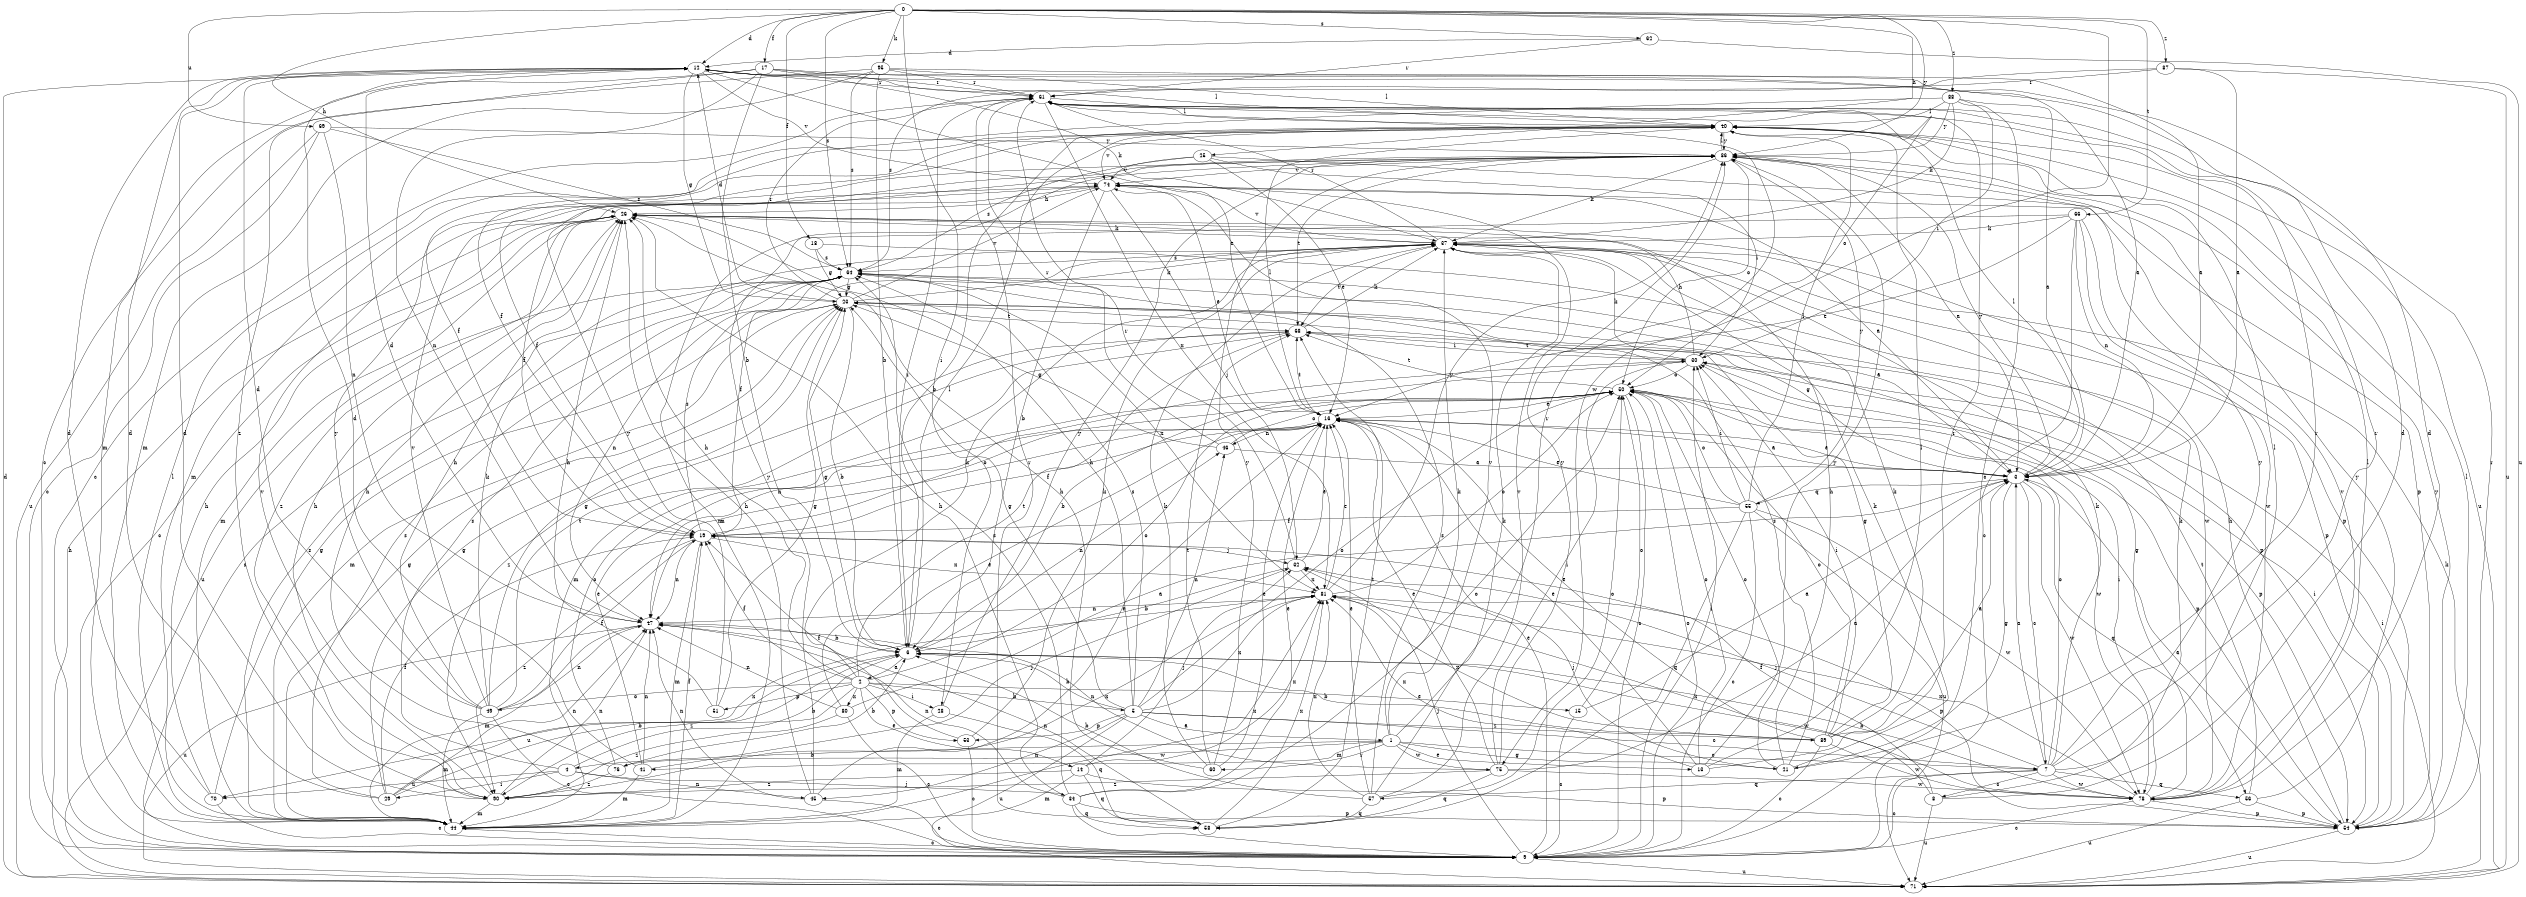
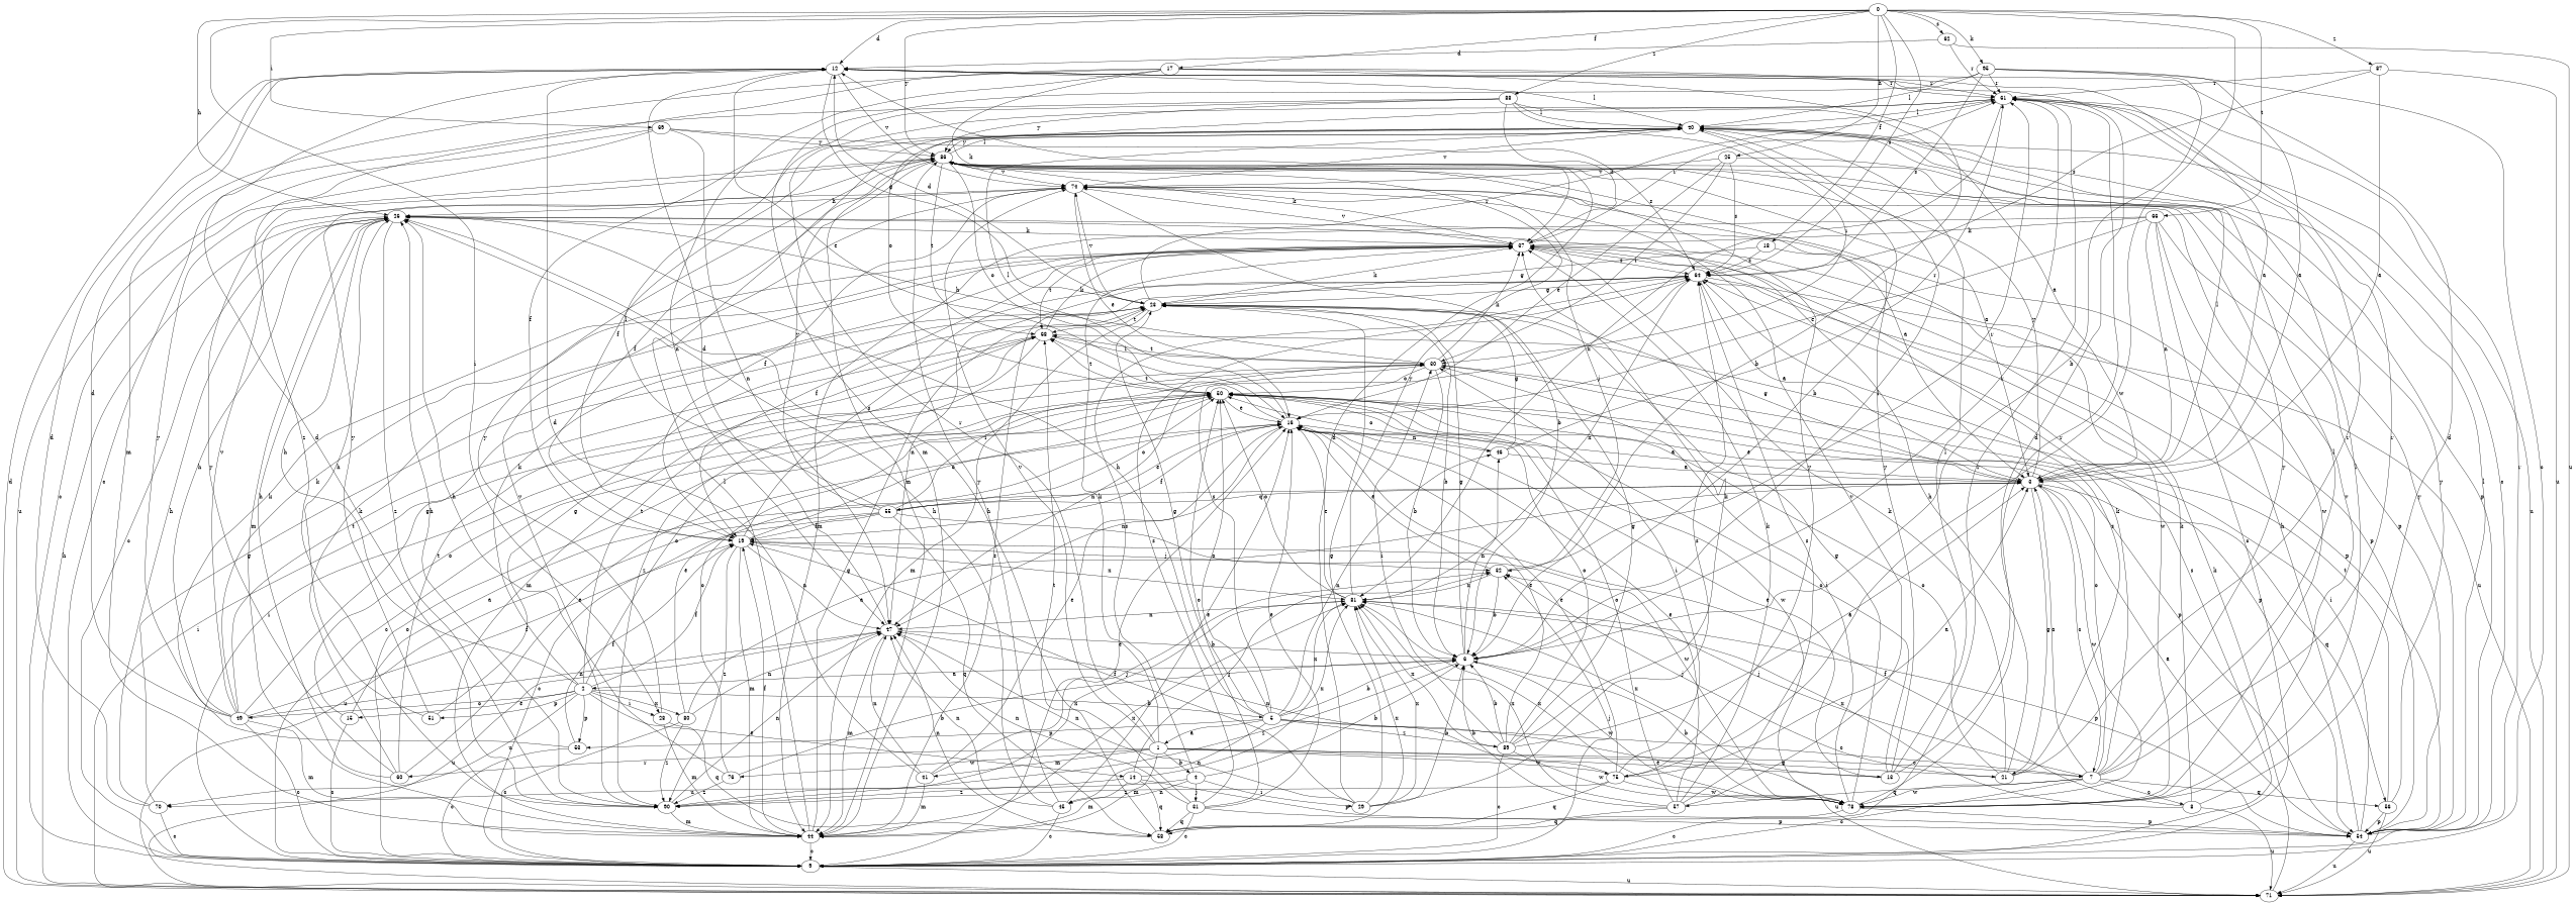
  strict digraph {
    0
    12
    17
    18
    25
    26
    28
    n8 [label=95]
    62
    64
    66
    69
    75
    86
    87
    88
    61
    74
    16
    23
    40
    37
    44
    3
    6
    90
    47
    78
    30
    54
    9
    58
    71
    81
    19
    50
    68
    1
    4
    7
    13
    21
    41
    60
    76
    70
    29
-   31 [label=34]
+   31
    45
    56
    8
    n52 [label=32]
    57
    2
    5
    14
    15
    49
    51
    53
    80
    46
    89
    55
    0 -> 12 [label=d]
    0 -> 17 [label=f]
    0 -> 18 [label=f]
    0 -> 25 [label=h]
    0 -> 26 [label=h]
    0 -> 28 [label=i]
    0 -> n8 [label=k]
    0 -> 62 [label=s]
    0 -> 64 [label=s]
    0 -> 66 [label=t]
-   0 -> 69 [label=u]
+   0 -> 69 [label=i]
    0 -> 75 [label=w]
    0 -> 86 [label=y]
    0 -> 87 [label=z]
    0 -> 88 [label=z]
    12 -> 61 [label=r]
    12 -> 74 [label=v]
    12 -> 16 [label=e]
    12 -> 23 [label=g]
    12 -> 40 [label=l]
    17 -> 61 [label=r]
    17 -> 37 [label=k]
    17 -> 44 [label=m]
    17 -> 3 [label=a]
    17 -> 6 [label=b]
    17 -> 90 [label=z]
    17 -> 47 [label=n]
    18 -> 64 [label=s]
    18 -> 23 [label=g]
    18 -> 78 [label=w]
    25 -> 64 [label=s]
    25 -> 74 [label=v]
    25 -> 16 [label=e]
    25 -> 30 [label=i]
    25 -> 54 [label=p]
    26 -> 37 [label=k]
    26 -> 44 [label=m]
    26 -> 90 [label=z]
    26 -> 9 [label=c]
    28 -> 86 [label=y]
    28 -> 44 [label=m]
    28 -> 58 [label=q]
    n8 -> 64 [label=s]
    n8 -> 61 [label=r]
    n8 -> 40 [label=l]
    n8 -> 44 [label=m]
    n8 -> 3 [label=a]
    n8 -> 6 [label=b]
    n8 -> 9 [label=c]
    62 -> 12 [label=d]
    62 -> 61 [label=r]
    62 -> 71 [label=u]
    64 -> 23 [label=g]
    64 -> 3 [label=a]
    64 -> 47 [label=n]
    64 -> 54 [label=p]
    64 -> 71 [label=u]
    64 -> 81 [label=x]
    66 -> 16 [label=e]
    66 -> 37 [label=k]
    66 -> 44 [label=m]
    66 -> 3 [label=n]
    66 -> 78 [label=w]
    66 -> 54 [label=p]
    66 -> 9 [label=c]
    69 -> 64 [label=s]
    69 -> 86 [label=y]
    69 -> 47 [label=n]
    69 -> 9 [label=c]
    69 -> 71 [label=u]
    75 -> 86 [label=y]
    75 -> 16 [label=e]
    75 -> 3 [label=a]
    75 -> 90 [label=z]
    75 -> 47 [label=n]
    75 -> 78 [label=w]
    75 -> 30 [label=i]
    75 -> 58 [label=q]
    86 -> 74 [label=v]
    86 -> 40 [label=l]
    86 -> 37 [label=k]
    86 -> 3 [label=a]
    86 -> 19 [label=f]
    86 -> 50 [label=o]
    86 -> 68 [label=t]
    87 -> 64 [label=s]
    87 -> 61 [label=r]
    87 -> 3 [label=a]
    87 -> 71 [label=u]
    88 -> 86 [label=y]
    88 -> 40 [label=l]
    88 -> 37 [label=k]
    88 -> 3 [label=a]
    88 -> 30 [label=i]
    88 -> 9 [label=c]
    88 -> 19 [label=f]
    61 -> 40 [label=l]
    61 -> 9 [label=c]
    61 -> 81 [label=x]
    61 -> 50 [label=o]
    74 -> 26 [label=h]
    74 -> 16 [label=e]
    74 -> 3 [label=a]
    74 -> 6 [label=b]
    74 -> 19 [label=f]
    74 -> n52 [label=j]
    16 -> 40 [label=l]
    16 -> 3 [label=a]
    16 -> 47 [label=n]
    16 -> 19 [label=f]
    16 -> 68 [label=t]
    16 -> 46 [label=n]
    23 -> 12 [label=d]
    23 -> 61 [label=r]
    23 -> 74 [label=v]
    23 -> 37 [label=k]
    23 -> 44 [label=m]
    23 -> 6 [label=b]
    23 -> 68 [label=t]
    40 -> 86 [label=y]
    40 -> 74 [label=v]
    40 -> 44 [label=m]
    40 -> 6 [label=b]
    40 -> 71 [label=u]
    40 -> 19 [label=f]
    37 -> 64 [label=s]
    37 -> 61 [label=r]
    37 -> 74 [label=v]
    37 -> 54 [label=p]
    37 -> 19 [label=f]
    37 -> 68 [label=t]
    44 -> 64 [label=s]
    44 -> 23 [label=g]
    44 -> 40 [label=l]
    44 -> 9 [label=c]
    44 -> 81 [label=x]
    44 -> 19 [label=f]
    3 -> 86 [label=y]
    3 -> 16 [label=e]
    3 -> 23 [label=g]
    3 -> 40 [label=l]
    3 -> 78 [label=w]
    3 -> 7 [label=c]
    3 -> 21 [label=g]
    3 -> 56 [label=q]
    3 -> 55 [label=q]
    6 -> 61 [label=r]
    6 -> 23 [label=g]
    6 -> 40 [label=l]
    6 -> 90 [label=z]
    6 -> 78 [label=w]
    6 -> 2 [label=a]
    6 -> 46 [label=n]
    90 -> 12 [label=d]
    90 -> 26 [label=h]
    90 -> 74 [label=v]
    90 -> 44 [label=m]
    90 -> 47 [label=n]
    90 -> 81 [label=x]
    47 -> 12 [label=d]
    47 -> 44 [label=m]
    47 -> 6 [label=b]
    47 -> 71 [label=u]
    78 -> 12 [label=d]
    78 -> 74 [label=v]
    78 -> 23 [label=g]
    78 -> 40 [label=l]
    78 -> 6 [label=b]
    78 -> 30 [label=i]
    78 -> 54 [label=p]
    78 -> 9 [label=c]
    78 -> 81 [label=x]
    30 -> 26 [label=h]
    30 -> 37 [label=k]
    30 -> 6 [label=b]
    30 -> 47 [label=n]
    30 -> 54 [label=p]
    30 -> 50 [label=o]
    30 -> 68 [label=t]
    54 -> 26 [label=h]
    54 -> 86 [label=y]
    54 -> 61 [label=r]
    54 -> 40 [label=l]
    54 -> 3 [label=a]
    54 -> 30 [label=i]
    54 -> 71 [label=u]
    9 -> 64 [label=s]
    9 -> 16 [label=e]
    9 -> 30 [label=i]
    9 -> 71 [label=u]
    9 -> 50 [label=o]
    9 -> n52 [label=j]
    58 -> 61 [label=r]
    58 -> 47 [label=n]
    58 -> 81 [label=x]
    58 -> 68 [label=t]
    71 -> 12 [label=d]
    71 -> 26 [label=h]
    71 -> 37 [label=k]
    71 -> 30 [label=i]
    81 -> 86 [label=y]
    81 -> 16 [label=e]
    81 -> 47 [label=n]
    81 -> 54 [label=p]
    81 -> 50 [label=o]
    19 -> 64 [label=s]
    19 -> 44 [label=m]
    19 -> 90 [label=z]
    19 -> 47 [label=n]
    19 -> 81 [label=x]
    19 -> 50 [label=o]
    19 -> n52 [label=j]
    50 -> 16 [label=e]
    50 -> 78 [label=w]
    50 -> 54 [label=p]
    50 -> 9 [label=c]
    50 -> 68 [label=t]
    68 -> 37 [label=k]
    68 -> 44 [label=m]
    68 -> 90 [label=z]
    68 -> 30 [label=i]
    1 -> 75 [label=w]
    1 -> 61 [label=r]
    1 -> 74 [label=v]
    1 -> 37 [label=k]
+   1 -> 44 [label=m]
    1 -> 4 [label=b]
    1 -> 7 [label=c]
    1 -> 13 [label=e]
    1 -> 21 [label=g]
    1 -> 41 [label=m]
    1 -> 60 [label=r]
    1 -> 76 [label=w]
    4 -> 64 [label=s]
    4 -> 6 [label=b]
    4 -> 70 [label=u]
    4 -> 29 [label=i]
    4 -> 31 [label=j]
    4 -> 45 [label=n]
    7 -> 86 [label=y]
    7 -> 61 [label=r]
    7 -> 40 [label=l]
    7 -> 37 [label=k]
    7 -> 3 [label=a]
    7 -> 78 [label=w]
    7 -> 9 [label=c]
    7 -> 50 [label=o]
    7 -> 56 [label=q]
    7 -> 8 [label=c]
    7 -> n52 [label=j]
    7 -> 57 [label=q]
    13 -> 86 [label=y]
    13 -> 61 [label=r]
    13 -> 16 [label=e]
    13 -> 40 [label=l]
    13 -> 81 [label=x]
    13 -> 50 [label=o]
    21 -> 26 [label=h]
    21 -> 64 [label=s]
    21 -> 61 [label=r]
    21 -> 37 [label=k]
    21 -> 50 [label=o]
    21 -> n52 [label=j]
    41 -> 12 [label=d]
    41 -> 16 [label=e]
    41 -> 44 [label=m]
    41 -> 47 [label=n]
    41 -> n52 [label=j]
    60 -> 26 [label=h]
    60 -> 86 [label=y]
    60 -> 16 [label=e]
    60 -> 37 [label=k]
    60 -> 68 [label=t]
    76 -> 26 [label=h]
    76 -> 6 [label=b]
    76 -> 90 [label=z]
    76 -> 50 [label=o]
    70 -> 12 [label=d]
    70 -> 26 [label=h]
    70 -> 23 [label=g]
    70 -> 9 [label=c]
    29 -> 12 [label=d]
    29 -> 64 [label=s]
    29 -> 23 [label=g]
    29 -> 6 [label=b]
    29 -> 47 [label=n]
    29 -> 81 [label=x]
    29 -> 19 [label=f]
    31 -> 26 [label=h]
    31 -> 64 [label=s]
    31 -> 16 [label=e]
    31 -> 47 [label=n]
    31 -> 54 [label=p]
    31 -> 9 [label=c]
    31 -> 58 [label=q]
    31 -> 50 [label=o]
    45 -> 26 [label=h]
    45 -> 86 [label=y]
    45 -> 16 [label=e]
    45 -> 47 [label=n]
    45 -> 9 [label=c]
    56 -> 86 [label=y]
    56 -> 54 [label=p]
    56 -> 71 [label=u]
    56 -> 68 [label=t]
    8 -> 12 [label=d]
    8 -> 37 [label=k]
    8 -> 71 [label=u]
    8 -> 81 [label=x]
    8 -> 19 [label=f]
    n52 -> 61 [label=r]
    n52 -> 16 [label=e]
    n52 -> 6 [label=b]
    n52 -> 81 [label=x]
    57 -> 64 [label=s]
    57 -> 74 [label=v]
    57 -> 16 [label=e]
    57 -> 37 [label=k]
    57 -> 6 [label=b]
    57 -> 58 [label=q]
    57 -> 81 [label=x]
    57 -> 50 [label=o]
    2 -> 26 [label=h]
    2 -> 28 [label=i]
    2 -> 37 [label=k]
    2 -> 19 [label=f]
    2 -> 50 [label=o]
    2 -> 68 [label=t]
    2 -> 70 [label=u]
    2 -> 5 [label=b]
    2 -> 14 [label=e]
    2 -> 15 [label=e]
    2 -> 49 [label=o]
    2 -> 51 [label=p]
    2 -> 53 [label=p]
    2 -> 80 [label=x]
    5 -> 26 [label=h]
    5 -> 64 [label=s]
    5 -> 23 [label=g]
    5 -> 6 [label=b]
    5 -> 71 [label=u]
    5 -> 81 [label=x]
    5 -> 50 [label=o]
    5 -> 1 [label=a]
    5 -> 7 [label=c]
    5 -> 45 [label=n]
    5 -> 53 [label=p]
    5 -> 46 [label=n]
    5 -> 89 [label=z]
    14 -> 44 [label=m]
    14 -> 90 [label=z]
    14 -> 54 [label=p]
    14 -> 58 [label=q]
    14 -> 81 [label=x]
    14 -> n52 [label=j]
    15 -> 3 [label=a]
    15 -> 9 [label=c]
    15 -> 50 [label=o]
    49 -> 12 [label=d]
    49 -> 26 [label=h]
    49 -> 86 [label=y]
    49 -> 74 [label=v]
    49 -> 23 [label=g]
    49 -> 37 [label=k]
    49 -> 44 [label=m]
    49 -> 47 [label=n]
    49 -> 9 [label=c]
    49 -> 19 [label=f]
    49 -> 68 [label=t]
    51 -> 26 [label=h]
    51 -> 86 [label=y]
    51 -> 23 [label=g]
    53 -> 37 [label=k]
    53 -> 9 [label=c]
    53 -> 19 [label=f]
    80 -> 16 [label=e]
    80 -> 3 [label=a]
    80 -> 90 [label=z]
    80 -> 47 [label=n]
    80 -> 9 [label=c]
    46 -> 61 [label=r]
    46 -> 23 [label=g]
    46 -> 3 [label=a]
    46 -> 50 [label=o]
    89 -> 16 [label=e]
    89 -> 23 [label=g]
    89 -> 37 [label=k]
    89 -> 3 [label=a]
    89 -> 6 [label=b]
    89 -> 78 [label=w]
    89 -> 30 [label=i]
    89 -> 9 [label=c]
    89 -> 81 [label=x]
    89 -> 50 [label=o]
    55 -> 86 [label=y]
    55 -> 16 [label=e]
    55 -> 40 [label=l]
    55 -> 78 [label=w]
    55 -> 30 [label=i]
    55 -> 9 [label=c]
    55 -> 58 [label=q]
    55 -> 71 [label=u]
    55 -> 19 [label=f]
    55 -> 50 [label=o]
  }
